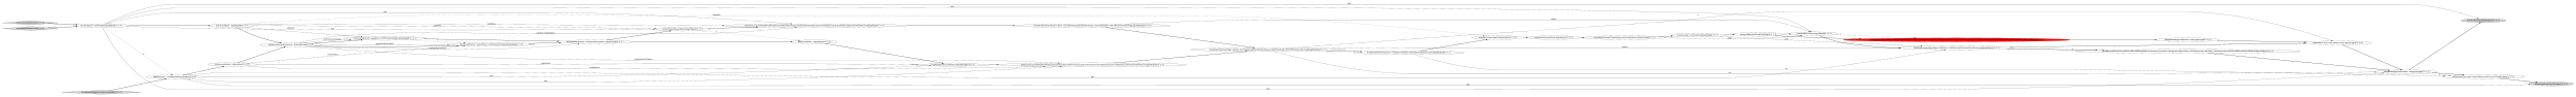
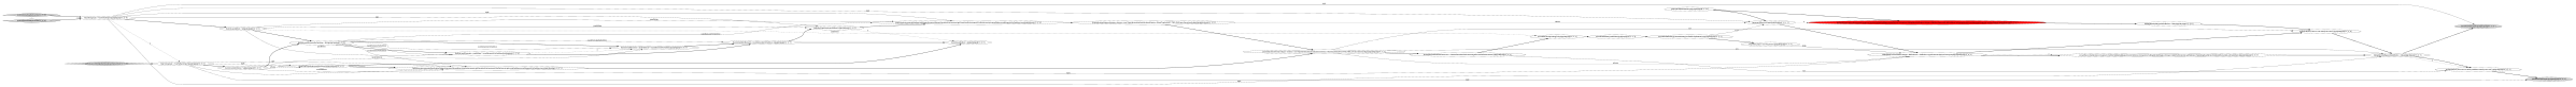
  digraph {
    fontname=Merriweather
    rankdir=LR
    node [fillcolor=white fontname=Merriweather shape=ellipse style=filled]
    edge [fontname=Merriweather style=bold]
    n1 [label="DataGenerators.generateRandomizedIntegerSequence(StreamExecutionEnvironment.getExecutionEnvironment(),kafkaServer,topic,parallelism,numElementsPerPartition,true)@@@9@@@['1', '1', '0']"]
    n2 [label="DeserializationSchema<Integer> schema = new TypeInformationSerializationSchema<>(BasicTypeInfo.INT_TYPE_INFO,new ExecutionConfig())@@@10@@@['1', '1', '0']"]
    n3 [label="props.putAll(secureProps)@@@18@@@['1', '0', '1']"]
    n4 [label="DeserializationSchema<Integer> schema = new TypeInformationSerializationSchema<>(BasicTypeInfo.INT_TYPE_INFO,new ExecutionConfig())@@@11@@@['1', '1', '1']"]
    n5 [label="final int numElementsPerPartition = 1000@@@5@@@['1', '1', '1']"]
    n6 [label="final int failAfterElements = numElementsPerPartition / 3@@@7@@@['1', '1', '1']"]
    n7 [label="final int totalElements = numPartitions * numElementsPerPartition@@@6@@@['0', '0', '1']"]
    n8 [label="final int totalElements = parallelism * numElementsPerPartition@@@6@@@['1', '1', '0']"]
    n9 [label="DataGenerators.generateRandomizedIntegerSequence(StreamExecutionEnvironment.getExecutionEnvironment(),kafkaServer,topic,numPartitions,numElementsPerPartition,true)@@@10@@@['0', '0', '1']"]
    n10 [label="createTestTopic(topic,parallelism,1)@@@8@@@['1', '1', '0']"]
    n11 [label="final int parallelism = 2@@@8@@@['0', '0', '1']"]
    n12 [label="FlinkKafkaConsumerBase<Integer> kafkaSource = kafkaServer.getConsumer(topic,schema,props)@@@19@@@['1', '0', '1']"]
    n13 [fillcolor=red label="getStream(env,topic,schema,props).map(new PartitionValidatingMapper(parallelism,1)).map(new FailingIdentityMapper<Integer>(failAfterElements)).addSink(new ValidatingExactlyOnceSink(totalElements)).setParallelism(1)@@@18@@@['0', '1', '0']"]
    n14 [label="FailingIdentityMapper.failedBefore = false@@@21@@@['1', '1', '1']"]
    n15 [label="tryExecute(env,\"One-to-one exactly once test\")@@@20@@@['1', '1', '0']"]
    n16 [label="StreamExecutionEnvironment env = StreamExecutionEnvironment.getExecutionEnvironment()@@@12@@@['1', '1', '1']"]
    n17 [label="createTestTopic(topic,numPartitions,1)@@@9@@@['0', '0', '1']" shape=diamond]
    n18 [fillcolor=lightgray label="runOneToOneExactlyOnceTest['0', '1', '0']" shape=diamond]
    n19 [label="final String topic = \"oneToOneTopic\"@@@3@@@['1', '1', '0']"]
    n20 [fillcolor=lightgray label="deleteTestTopic(topic)@@@22@@@['1', '0', '0']"]
    n21 [label="final String topic = \"oneToManyTopic\"@@@3@@@['0', '0', '1']"]
    n22 [label="final int parallelism = 5@@@4@@@['1', '1', '0']"]
    n23 [label="env.addSource(kafkaSource).map(new PartitionValidatingMapper(numPartitions,3)).map(new FailingIdentityMapper<Integer>(failAfterElements)).addSink(new ValidatingExactlyOnceSink(totalElements)).setParallelism(1)@@@20@@@['0', '0', '1']"]
    n24 [label="FailingIdentityMapper.failedBefore = false@@@19@@@['0', '1', '0']"]
    n25 [label="tryExecute(env,\"One-source-multi-partitions exactly once test\")@@@22@@@['0', '0', '1']"]
    n26 [label="env.enableCheckpointing(500)@@@13@@@['1', '1', '1']"]
    n27 [fillcolor=lightgray label="deleteTestTopic(topic)@@@23@@@['0', '0', '1']"]
    n28 [label="env.setRestartStrategy(RestartStrategies.fixedDelayRestart(1,0))@@@15@@@['1', '1', '1']"]
    n29 [label="Properties props = new Properties()@@@16@@@['1', '1', '1']"]
    n30 [label="props.putAll(standardProps)@@@17@@@['1', '1', '1']"]
    n31 [fillcolor=lightgray label="runOneSourceMultiplePartitionsExactlyOnceTest['0', '0', '1']" shape=diamond]
    n32 [label="final int numPartitions = 5@@@4@@@['0', '0', '1']"]
    n33 [label="env.setParallelism(parallelism)@@@14@@@['1', '1', '1']"]
    n34 [fillcolor=lightgray label="runOneToOneExactlyOnceTest['1', '0', '0']" shape=diamond]
    n1 -> n2
    n2 -> n3 [label=schema style=solid]
    n2 -> n4
    n3 -> n12
    n3 -> n13 [label=0 style=dashed]
    n4 -> n12 [label=schema style=solid]
    n4 -> n14 [label=env style=solid]
    n4 -> n15 [label=env style=solid]
    n4 -> n16
    n5 -> n1 [label=numElementsPerPartition style=solid]
    n5 -> n6 [label=numElementsPerPartition style=solid]
    n5 -> n7
    n5 -> n7 [label=numElementsPerPartition style=solid]
    n5 -> n8
    n5 -> n8 [label=numElementsPerPartition style=solid]
    n5 -> n9 [label=numElementsPerPartition style=solid]
    n6 -> n10
    n6 -> n11
    n7 -> n6
    n8 -> n6
    n8 -> n7 [label=0 style=dashed]
    n9 -> n4
    n10 -> n1
    n10 -> n11 [label=0 style=dashed]
-   n11 -> n17
+   n17 -> n11
    n12 -> n15
    n12 -> n23
    n12 -> n23 [label=0 style=dashed]
    n13 -> n24
    n14 -> n20
    n14 -> n25 [label=0 style=dashed]
    n14 -> n25
    n15 -> n14
    n16 -> n25 [label=env style=solid]
    n16 -> n26
    n17 -> n9
    n18 -> n19
    n19 -> n1 [label=topic style=solid]
    n19 -> n3 [label=topic style=solid]
    n19 -> n10 [label=topic style=solid]
    n19 -> n14 [label=topic style=solid]
    n19 -> n20 [label=topic style=solid]
    n19 -> n21 [label=0 style=dashed]
    n19 -> n22
    n21 -> n9 [label=topic style=solid]
    n21 -> n12 [label=topic style=solid]
    n21 -> n17 [label=topic style=solid]
    n21 -> n27 [label=topic style=solid]
    n21 -> n32
    n22 -> n1 [label=parallelism style=solid]
    n22 -> n5
    n22 -> n8 [label=parallelism style=solid]
    n22 -> n10 [label=parallelism style=solid]
    n22 -> n26 [label=parallelism style=dashed]
    n23 -> n14
    n24 -> n15
    n25 -> n27
    n26 -> n33
    n28 -> n3 [label=props style=solid]
    n28 -> n29
    n29 -> n12 [label=props style=solid]
-   n29 -> n30
    n30 -> n3
    n30 -> n13
    n31 -> n21
    n32 -> n5
    n32 -> n7 [label=numPartitions style=solid]
    n32 -> n9 [label=numPartitions style=solid]
-   n32 -> n17 [label=numPartitions style=solid]
+   n32 -> n17 [label=schema style=solid]
    n33 -> n28
    n34 -> n19
  }
